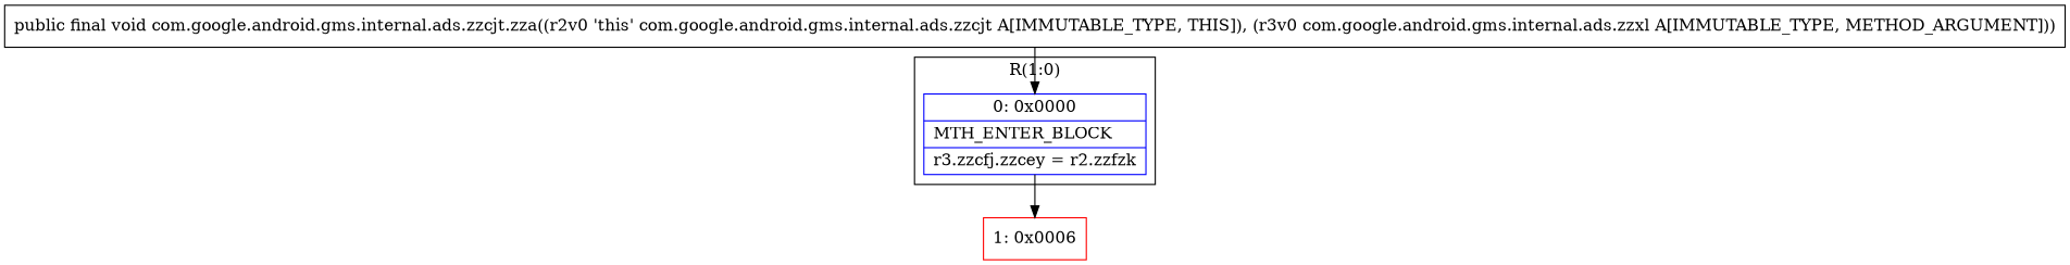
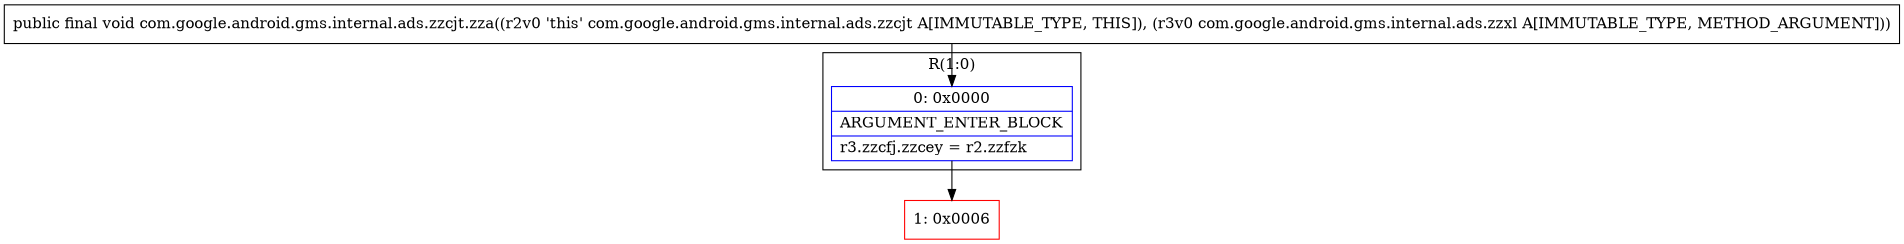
  digraph {
    node [shape=record]
-   n1 [color=blue label="{0\:\ 0x0000|MTH_ENTER_BLOCK\l|r3.zzcfj.zzcey = r2.zzfzk\l}"]
+   n1 [color=blue label="{0\:\ 0x0000|ARGUMENT_ENTER_BLOCK\l|r3.zzcfj.zzcey = r2.zzfzk\l}"]
    n2 [color=red label="{1\:\ 0x0006}"]
    n3 [label="{public final void com.google.android.gms.internal.ads.zzcjt.zza((r2v0 'this' com.google.android.gms.internal.ads.zzcjt A[IMMUTABLE_TYPE, THIS]), (r3v0 com.google.android.gms.internal.ads.zzxl A[IMMUTABLE_TYPE, METHOD_ARGUMENT])) }"]
    subgraph cluster_1 {
      label="R(1:0)"
      n1
    }
    n1 -> n2
    n3 -> n1
  }
